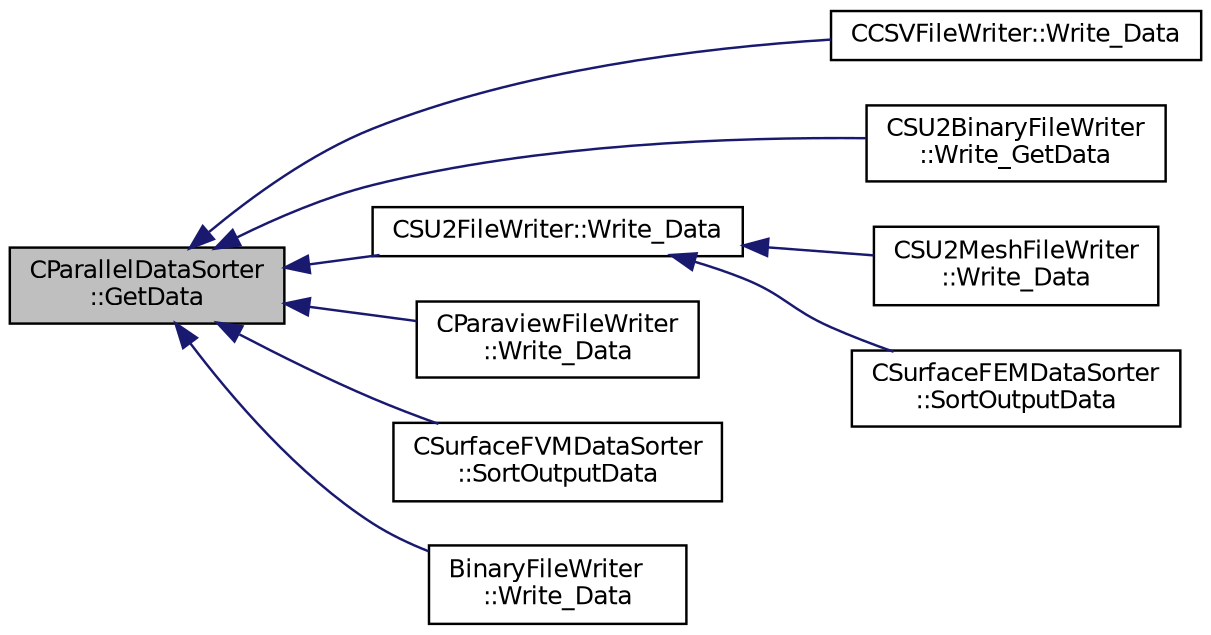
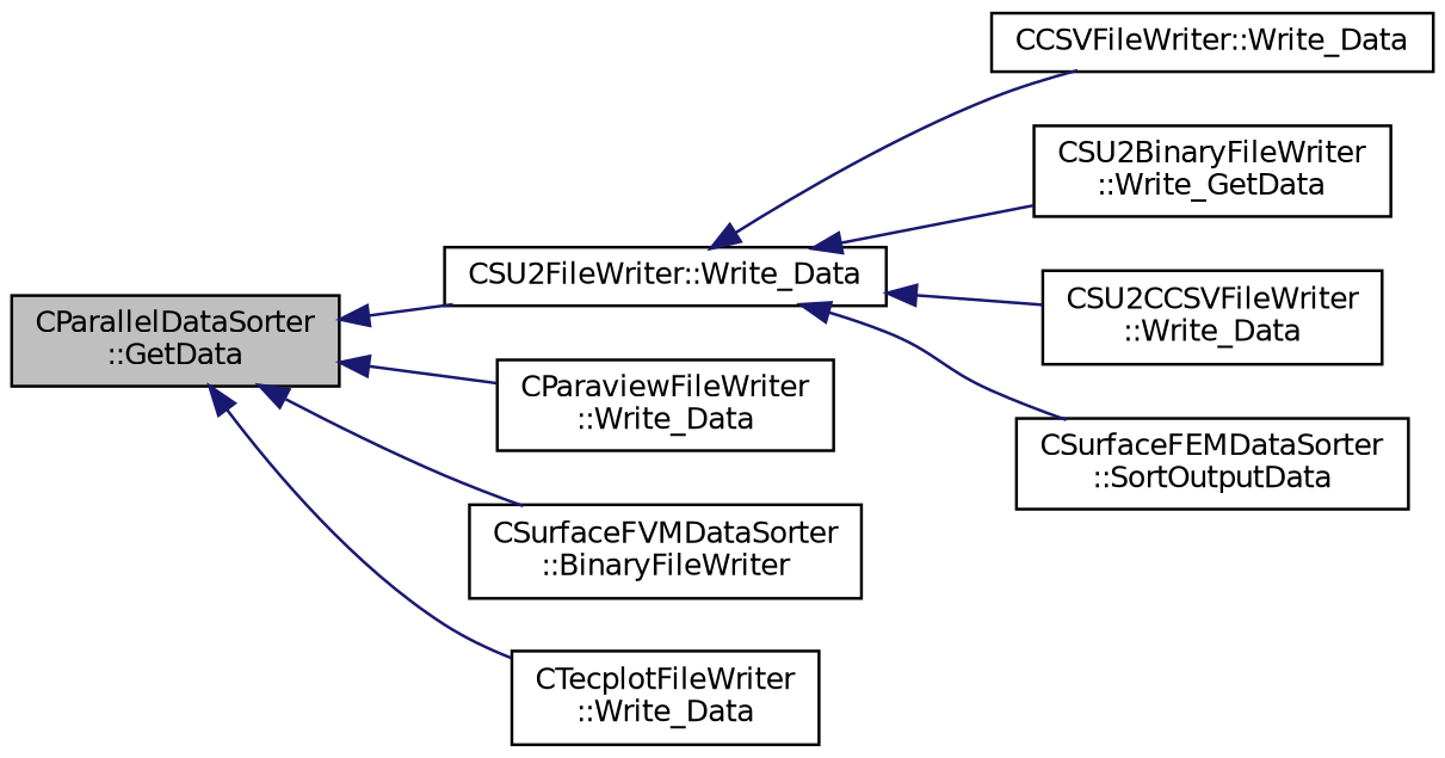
  digraph {
    rankdir=LR
    node [color=black fillcolor=white fontname=Helvetica fontsize=10 shape=record style=filled]
    edge [color=midnightblue dir=back fontname=Helvetica fontsize=10 labelfontname=Helvetica labelfontsize=10 style=solid]
    n1 [fillcolor=grey75 fontcolor=black height=0.2 label="CParallelDataSorter\l::GetData" width=0.4]
    n2 [height=0.2 label="CCSVFileWriter::Write_Data" width=0.4]
    n3 [height=0.2 label="CParaviewFileWriter\l::Write_Data" width=0.4]
    n4 [height=0.2 label="CSU2BinaryFileWriter\l::Write_GetData" width=0.4]
    n5 [height=0.2 label="CSU2FileWriter::Write_Data" width=0.4]
-   n6 [height=0.2 label="CSurfaceFVMDataSorter\l::SortOutputData" width=0.4]
-   n7 [height=0.2 label="BinaryFileWriter\l::Write_Data" width=0.4]
-   n8 [height=0.2 label="CSU2MeshFileWriter\l::Write_Data" width=0.4]
+   n6 [height=0.2 label="CSurfaceFVMDataSorter\l::BinaryFileWriter" width=0.4]
+   n7 [height=0.2 label="CTecplotFileWriter\l::Write_Data" width=0.4]
+   n8 [height=0.2 label="CSU2CCSVFileWriter\l::Write_Data" width=0.4]
    n9 [height=0.2 label="CSurfaceFEMDataSorter\l::SortOutputData" width=0.4]
-   n1 -> n2
+   n5 -> n2
    n1 -> n3
-   n1 -> n4
+   n5 -> n4
    n1 -> n5
    n1 -> n6
    n1 -> n7
    n5 -> n8
    n5 -> n9
  }
